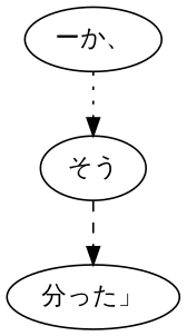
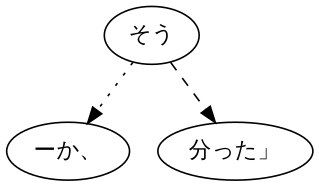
  digraph {
    n1 [label="そう"]
    n2 [label="ーか、"]
    n3 [label="分った」"]
-   n2 -> n1 [style=dotted]
+   n1 -> n2 [style=dotted]
    n1 -> n3 [style=dashed]
  }
